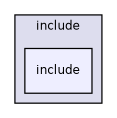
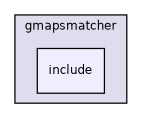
  digraph {
    compound=true
    n1 [fillcolor="#eeeeff" fontname=Helvetica fontsize=10 label=include pencolor=black shape=box style=filled]
    subgraph cluster_1 {
      bgcolor="#ddddee"
      fontname=Helvetica
      fontsize=10
-     label=include
+     label=gmapsmatcher
      pencolor=black
      n1
    }
  }
